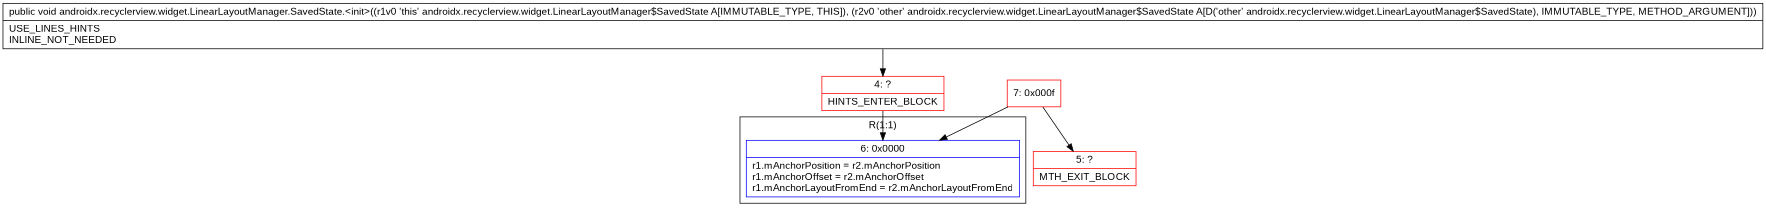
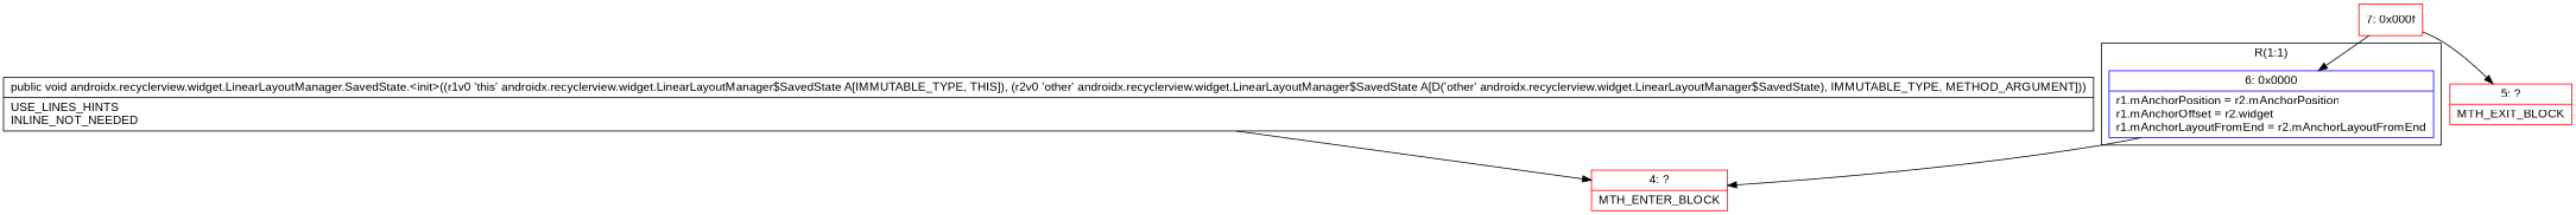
  digraph {
    fontname="Liberation Sans"
    node [color=red fontname="Liberation Sans" shape=record]
    edge [fontname="Liberation Sans"]
-   n1 [color=blue label="{6\:\ 0x0000|r1.mAnchorPosition = r2.mAnchorPosition\lr1.mAnchorOffset = r2.mAnchorOffset\lr1.mAnchorLayoutFromEnd = r2.mAnchorLayoutFromEnd\l}"]
+   n1 [color=blue label="{6\:\ 0x0000|r1.mAnchorPosition = r2.mAnchorPosition\lr1.mAnchorOffset = r2.widget\lr1.mAnchorLayoutFromEnd = r2.mAnchorLayoutFromEnd\l}"]
    n2 [label="{7\:\ 0x000f}"]
    n3 [label="{5\:\ ?|MTH_EXIT_BLOCK\l}"]
-   n4 [label="{4\:\ ?|HINTS_ENTER_BLOCK\l}"]
+   n4 [label="{4\:\ ?|MTH_ENTER_BLOCK\l}"]
    n5 [label="{public void androidx.recyclerview.widget.LinearLayoutManager.SavedState.\<init\>((r1v0 'this' androidx.recyclerview.widget.LinearLayoutManager$SavedState A[IMMUTABLE_TYPE, THIS]), (r2v0 'other' androidx.recyclerview.widget.LinearLayoutManager$SavedState A[D('other' androidx.recyclerview.widget.LinearLayoutManager$SavedState), IMMUTABLE_TYPE, METHOD_ARGUMENT]))  | USE_LINES_HINTS\lINLINE_NOT_NEEDED\l}" color=""]
    subgraph cluster_1 {
      label="R(1:1)"
      n1
    }
    n2 -> n1
    n2 -> n3
-   n4 -> n1
+   n1 -> n4
    n5 -> n4
  }
